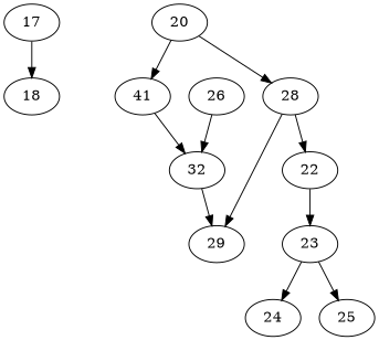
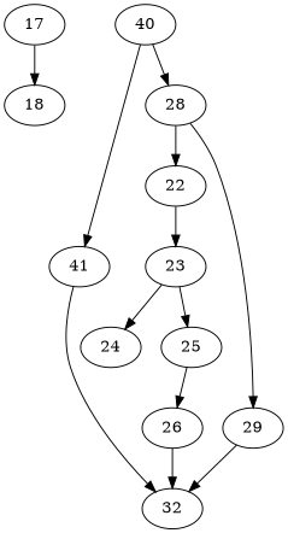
  digraph {
    17
    18
    n3 [label=41]
-   20
+   20 [label=40]
    28
    32
    22
    23
    29
    24
    25
    26
    17 -> 18
    n3 -> 32
    20 -> n3
    20 -> 28
    28 -> 22
    28 -> 29
    22 -> 23
    23 -> 24
    23 -> 25
-   32 -> 29
+   29 -> 32
+   25 -> 26
    26 -> 32
  }
